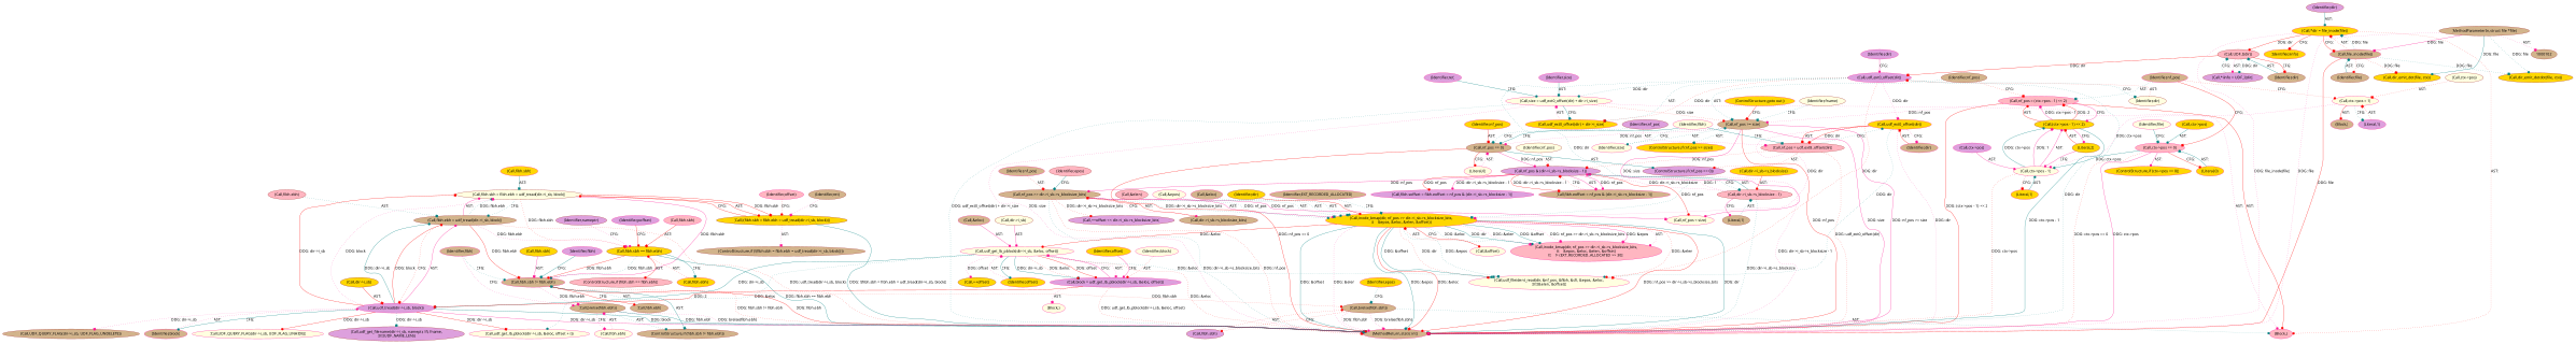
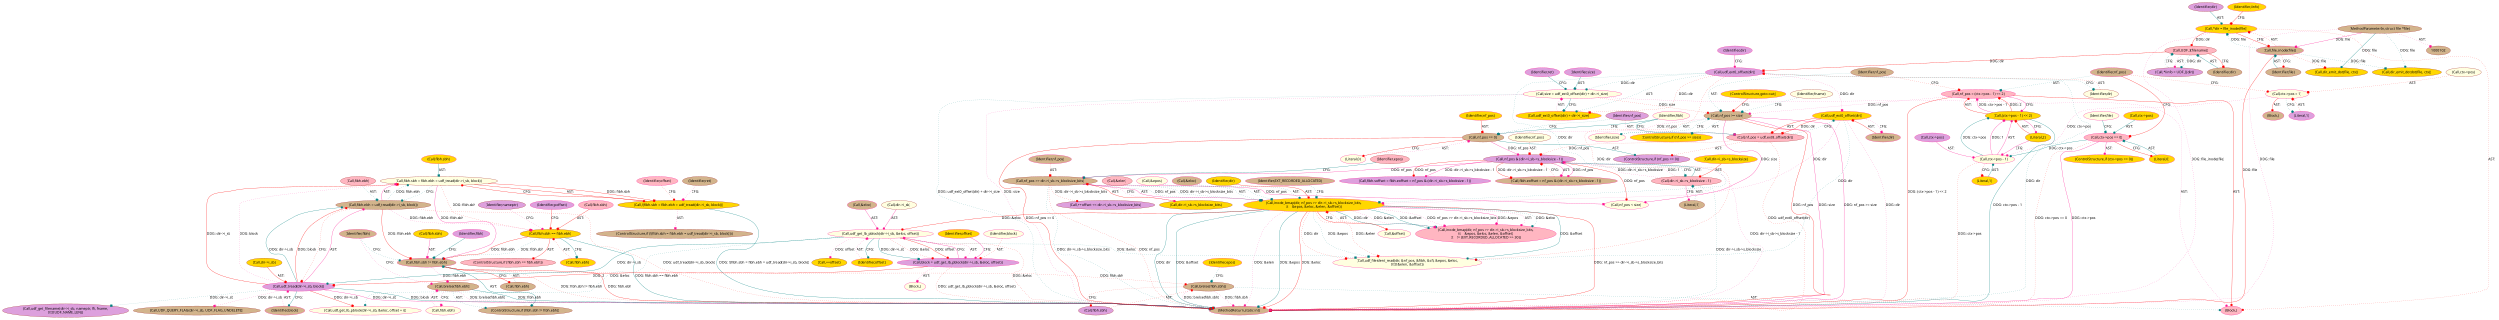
  digraph {
    fontname="Noto Sans"
    node [color=deeppink fillcolor=tan fontname="Noto Sans" style=filled]
    edge [arrowhead=box color=red fontname="Noto Sans" style=dotted]
    n1 [color=brown fillcolor=lightyellow label="(Call,fibh.sbh = fibh.ebh = udf_tread(dir->i_sb, block))"]
    n2 [color=brown label="(Call,fibh.ebh = udf_tread(dir->i_sb, block))"]
    n3 [color=brown fillcolor=gold label="(Call,!(fibh.sbh = fibh.ebh = udf_tread(dir->i_sb, block)))"]
    n4 [color=brown fillcolor=gold label="(Call,fibh.sbh == fibh.ebh)"]
    n5 [label="(Call,fibh.sbh != fibh.ebh)"]
    n6 [fillcolor=plum label="(Call,udf_tread(dir->i_sb, block))"]
    n7 [label="(MethodReturn,static int)"]
    n8 [color=brown label="(ControlStructure,if (!(fibh.sbh = fibh.ebh = udf_tread(dir->i_sb, block))))"]
    n9 [fillcolor=gold label="(Call,fibh.ebh)"]
    n10 [color=brown fillcolor=lightpink label="(ControlStructure,if (fibh.sbh == fibh.ebh))"]
    n11 [color=brown label="(Call,brelse(fibh.ebh))"]
    n12 [color=brown label="(Call,brelse(fibh.sbh))"]
    n13 [color=brown label="(Call,fibh.ebh)"]
    n14 [color=brown label="(ControlStructure,if (fibh.sbh != fibh.ebh))"]
-   n15 [fillcolor=lightyellow label="(Call,UDF_QUERY_FLAG(dir->i_sb, UDF_FLAG_UNHIDE))"]
    n16 [color=brown fillcolor=plum label="(Call,udf_get_filename(dir->i_sb, nameptr, lfi, fname,\n\t\t\t\t\tUDF_NAME_LEN))"]
    n17 [color=brown label="(Call,UDF_QUERY_FLAG(dir->i_sb, UDF_FLAG_UNDELETE))"]
    n18 [fillcolor=lightyellow label="(Call,udf_get_lb_pblock(dir->i_sb, &eloc, offset + i))"]
    n19 [label="(Identifier,block)"]
    n20 [fillcolor=lightyellow label="(Call,udf_get_lb_pblock(dir->i_sb, &eloc, offset))"]
    n21 [fillcolor=plum label="(Call,block = udf_get_lb_pblock(dir->i_sb, &eloc, offset))"]
    n22 [color=brown fillcolor=gold label="(Call,++offset)"]
    n23 [fillcolor=gold label="(Identifier,offset)"]
    n24 [fillcolor=lightyellow label="(Call,udf_fileident_read(dir, &nf_pos, &fibh, &cfi, &epos, &eloc,\n\t\t\t\t\t&elen, &offset))"]
    n25 [fillcolor=lightyellow label="(Block,)"]
    n26 [fillcolor=gold label="(Call,inode_bmap(dir, nf_pos >> dir->i_sb->s_blocksize_bits,\n\t\t    &epos, &eloc, &elen, &offset))"]
    n27 [fillcolor=lightyellow label="(Call,&offset)"]
    n28 [fillcolor=lightpink label="(Call,inode_bmap(dir, nf_pos >> dir->i_sb->s_blocksize_bits,\n\t\t    &epos, &eloc, &elen, &offset)\n\t\t    != (EXT_RECORDED_ALLOCATED >> 30))"]
    n29 [fillcolor=gold label="(Call,udf_ext0_offset(dir))"]
    n30 [color=brown fillcolor=lightpink label="(Call,nf_pos = udf_ext8_offset(dir))"]
    n31 [label="(Identifier,dir)"]
    n32 [color=brown fillcolor=plum label="(Call,nf_pos & (dir->i_sb->s_blocksize - 1))"]
    n33 [color=brown fillcolor=plum label="(ControlStructure,if (nf_pos == 0))"]
    n34 [fillcolor=plum label="(Call,udf_ext0_offset(dir))"]
    n35 [fillcolor=lightyellow label="(Call,size = udf_ext0_offset(dir) + dir->i_size)"]
    n36 [color=brown fillcolor=lightyellow label="(Identifier,dir)"]
    n37 [fillcolor=gold label="(Call,udf_ext0_offset(dir) + dir->i_size)"]
    n38 [fillcolor=lightpink label="(Block,)"]
    n39 [color=brown label="(Call,nf_pos >= size)"]
-   n40 [color=brown fillcolor=lightpink label="(Call,UDF_I(dir))"]
+   n40 [color=brown fillcolor=lightpink label="(Call,UDF_I(filename))"]
    n41 [color=brown label="(Identifier,dir)"]
    n42 [color=brown fillcolor=plum label="(Call,*iinfo = UDF_I(dir))"]
    n43 [fillcolor=gold label="(Call,*dir = file_inode(file))"]
    n44 [label="(Call,file_inode(file))"]
    n45 [color=brown fillcolor=gold label="(Call,dir_emit_dot(file, ctx))"]
    n46 [color=brown label="(Identifier,file)"]
    n47 [color=brown fillcolor=gold label="(Call,dir_emit_dotdot(file, ctx))"]
    n48 [color=brown label="(MethodParameterIn,struct file *file)"]
    1000102 [color=brown]
    n50 [color=brown label="(Call,nf_pos >> dir->i_sb->s_blocksize_bits)"]
-   n51 [color=brown label="(Call,dir->i_sb->s_blocksize_bits)"]
+   n51 [color=brown fillcolor=gold label="(Call,dir->i_sb->s_blocksize_bits)"]
    n52 [fillcolor=lightyellow label="(Call,nf_pos < size)"]
    n53 [color=brown fillcolor=plum label="(Call,++offset << dir->i_sb->s_blocksize_bits)"]
    n54 [color=brown fillcolor=lightpink label="(Call,dir->i_sb->s_blocksize - 1)"]
    n55 [fillcolor=plum label="(Call,fibh.soffset = fibh.eoffset = nf_pos & (dir->i_sb->s_blocksize - 1))"]
    n56 [label="(Call,fibh.eoffset = nf_pos & (dir->i_sb->s_blocksize - 1))"]
    n57 [color=brown label="(Literal,1)"]
    n58 [color=brown label="(Call,nf_pos == 0)"]
    n59 [fillcolor=lightyellow label="(Literal,0)"]
    n60 [fillcolor=lightyellow label="(Identifier,size)"]
    n61 [fillcolor=gold label="(ControlStructure,if (nf_pos >= size))"]
    n62 [fillcolor=lightpink label="(Call,nf_pos = (ctx->pos - 1) << 2)"]
    n63 [color=brown fillcolor=gold label="(Call,(ctx->pos - 1) << 2)"]
    n64 [color=brown fillcolor=gold label="(Literal,2)"]
    n65 [fillcolor=lightyellow label="(Call,ctx->pos - 1)"]
    n66 [fillcolor=gold label="(Literal,1)"]
    n67 [fillcolor=lightpink label="(Call,ctx->pos == 0)"]
    n68 [fillcolor=gold label="(Literal,0)"]
    n69 [fillcolor=gold label="(ControlStructure,if (ctx->pos == 0))"]
    n70 [fillcolor=lightyellow label="(Call,ctx->pos = 1)"]
    n71 [label="(Block,)"]
    n72 [fillcolor=plum label="(Literal,1)"]
    n73 [fillcolor=lightyellow label="(Call,fibh.ebh)"]
    n74 [color=brown fillcolor=plum label="(Call,fibh.sbh)"]
    n75 [fillcolor=lightyellow label="(Identifier,block)"]
    n76 [fillcolor=lightyellow label="(Identifier,file)"]
    n77 [color=brown fillcolor=lightpink label="(Call,&elen)"]
    n78 [color=brown fillcolor=plum label="(Identifier,nameptr)"]
    n79 [fillcolor=lightyellow label="(Identifier,fibh)"]
    n80 [fillcolor=plum label="(Identifier,size)"]
    n81 [color=brown fillcolor=gold label="(Call,fibh.sbh)"]
    n82 [color=brown fillcolor=gold label="(Call,dir->i_sb)"]
    n83 [fillcolor=gold label="(ControlStructure,goto out;)"]
    n84 [fillcolor=lightyellow label="(Call,&epos)"]
    n85 [fillcolor=plum label="(Call,ctx->pos)"]
    n86 [fillcolor=gold label="(Call,dir->i_sb->s_blocksize)"]
    n87 [fillcolor=plum label="(Identifier,poffset)"]
    n88 [fillcolor=plum label="(Identifier,dir)"]
    n89 [fillcolor=gold label="(Identifier,epos)"]
    n90 [fillcolor=plum label="(Identifier,ret)"]
    n91 [color=brown fillcolor=lightyellow label="(Identifier,fname)"]
    n92 [color=brown label="(Identifier,nf_pos)"]
    n93 [label="(Call,&eloc)"]
    n94 [color=brown fillcolor=lightyellow label="(Call,dir->i_sb)"]
    n95 [label="(Identifier,nf_pos)"]
    n96 [color=brown fillcolor=plum label="(Identifier,dir)"]
    n97 [label="(Call,&eloc)"]
    n98 [label="(Identifier,nf_pos)"]
    n99 [fillcolor=gold label="(Call,ctx->pos)"]
    n100 [fillcolor=lightpink label="(Call,fibh.sbh)"]
    n101 [color=brown fillcolor=gold label="(Identifier,dir)"]
    n102 [fillcolor=plum label="(Identifier,fibh)"]
    n103 [fillcolor=gold label="(Identifier,offset)"]
    n104 [label="(Identifier,EXT_RECORDED_ALLOCATED)"]
    n105 [fillcolor=lightpink label="(Identifier,offset)"]
    n106 [color=brown fillcolor=lightpink label="(Call,fibh.ebh)"]
    n107 [color=brown fillcolor=lightyellow label="(Identifier,nf_pos)"]
    n108 [color=brown fillcolor=lightpink label="(Identifier,epos)"]
    n109 [color=brown fillcolor=lightyellow label="(Call,ctx->pos)"]
    n110 [fillcolor=gold label="(Identifier,nf_pos)"]
    n111 [color=brown label="(Identifier,ret)"]
    n112 [fillcolor=gold label="(Identifier,iinfo)"]
    n113 [fillcolor=gold label="(Call,fibh.sbh)"]
    n114 [color=brown fillcolor=plum label="(Identifier,nf_pos)"]
    n115 [label="(Identifier,fibh)"]
    n1 -> n2 [arrowhead=dot color=teal label="CFG: "]
    n1 -> n3 [arrowhead=dot label="AST: " style=solid]
    n1 -> n3 [label="DDG: fibh.sbh" style=solid]
    n1 -> n4 [label="DDG: fibh.sbh"]
    n1 -> n5 [arrowhead=dot color=deeppink label="DDG: fibh.sbh" style=solid]
    n2 -> n1 [arrowhead=dot color=deeppink label="AST: " style=solid]
    n2 -> n1 [arrowhead=dot color=teal label="DDG: fibh.ebh"]
    n2 -> n4 [color=deeppink label="DDG: fibh.ebh"]
    n2 -> n5 [label="DDG: fibh.ebh" style=solid]
    n2 -> n6 [label="CFG: "]
    n2 -> n7 [arrowhead=dot label="DDG: udf_tread(dir->i_sb, block)"]
    n3 -> n1 [arrowhead=dot label="CFG: " style=solid]
    n3 -> n7 [arrowhead=dot color=teal label="DDG: !(fibh.sbh = fibh.ebh = udf_tread(dir->i_sb, block))" style=solid]
    n3 -> n8 [color=deeppink label="AST: "]
    n4 -> n5 [arrowhead=dot color=teal label="DDG: fibh.sbh"]
    n4 -> n5 [arrowhead=dot label="DDG: fibh.ebh" style=solid]
    n4 -> n7 [arrowhead=dot color=teal label="DDG: fibh.sbh == fibh.ebh" style=solid]
    n4 -> n9 [color=teal label="CFG: " style=solid]
    n4 -> n10 [arrowhead=dot label="AST: " style=solid]
    n5 -> n7 [arrowhead=dot label="DDG: fibh.ebh" style=solid]
    n5 -> n7 [arrowhead=dot label="DDG: fibh.sbh != fibh.ebh"]
    n5 -> n11 [color=deeppink label="DDG: fibh.ebh"]
    n5 -> n12 [arrowhead=dot label="DDG: fibh.sbh"]
    n5 -> n13 [arrowhead=dot label="CFG: " style=solid]
    n5 -> n14 [color=teal label="AST: " style=solid]
    n6 -> n1 [label="DDG: dir->i_sb" style=solid]
    n6 -> n1 [color=deeppink label="DDG: block"]
    n6 -> n2 [arrowhead=dot color=deeppink label="AST: " style=solid]
    n6 -> n2 [arrowhead=dot color=teal label="DDG: dir->i_sb" style=solid]
    n6 -> n2 [arrowhead=dot label="DDG: block" style=solid]
    n6 -> n7 [arrowhead=dot color=teal label="DDG: block" style=solid]
    n6 -> n7 [arrowhead=dot color=deeppink label="DDG: dir->i_sb" style=solid]
-   n6 -> n15 [arrowhead=dot label="DDG: dir->i_sb" style=solid]
    n6 -> n16 [color=teal label="DDG: dir->i_sb"]
    n6 -> n17 [color=deeppink label="DDG: dir->i_sb"]
    n6 -> n18 [label="DDG: dir->i_sb" style=solid]
    n6 -> n19 [arrowhead=dot color=teal label="CFG: " style=solid]
    n9 -> n4 [arrowhead=dot label="AST: "]
    n11 -> n7 [color=deeppink label="DDG: brelse(fibh.ebh)"]
    n11 -> n7 [color=teal label="DDG: fibh.ebh" style=solid]
    n11 -> n14 [arrowhead=dot color=teal label="AST: "]
    n11 -> n73 [color=deeppink label="CFG: "]
    n12 -> n7 [arrowhead=dot color=deeppink label="DDG: fibh.sbh"]
    n12 -> n7 [color=deeppink label="DDG: brelse(fibh.sbh)"]
    n12 -> n38 [arrowhead=dot color=teal label="AST: "]
    n12 -> n74 [arrowhead=dot label="CFG: "]
    n13 -> n5 [color=teal label="AST: "]
    n19 -> n6 [arrowhead=dot color=deeppink label="AST: "]
    n20 -> n6 [arrowhead=dot color=teal label="DDG: dir->i_sb" style=solid]
    n20 -> n7 [arrowhead=dot label="DDG: &eloc"]
    n20 -> n18 [arrowhead=dot color=teal label="DDG: &eloc"]
    n20 -> n21 [arrowhead=dot color=deeppink label="AST: "]
    n20 -> n21 [color=teal label="DDG: dir->i_sb" style=solid]
    n20 -> n21 [arrowhead=dot label="DDG: &eloc"]
    n20 -> n21 [arrowhead=dot label="DDG: offset" style=solid]
    n20 -> n22 [arrowhead=dot color=deeppink label="DDG: offset"]
    n20 -> n23 [arrowhead=dot color=teal label="CFG: " style=solid]
    n20 -> n24 [color=teal label="DDG: &eloc"]
    n21 -> n6 [label="DDG: 2" style=solid]
    n21 -> n7 [label="DDG: udf_get_lb_pblock(dir->i_sb, &eloc, offset)"]
    n21 -> n20 [color=deeppink label="CFG: " style=solid]
    n21 -> n25 [color=deeppink label="AST: "]
    n23 -> n20 [color=deeppink label="AST: "]
    n26 -> n7 [label="DDG: &eloc" style=solid]
    n26 -> n7 [arrowhead=dot label="DDG: nf_pos >> dir->i_sb->s_blocksize_bits" style=solid]
    n26 -> n7 [color=teal label="DDG: dir" style=solid]
    n26 -> n7 [color=teal label="DDG: &offset" style=solid]
    n26 -> n7 [arrowhead=dot color=deeppink label="DDG: &elen"]
    n26 -> n7 [color=teal label="DDG: &epos" style=solid]
    n26 -> n20 [arrowhead=dot label="DDG: &eloc" style=solid]
    n26 -> n24 [label="DDG: dir"]
    n26 -> n24 [color=teal label="DDG: &epos"]
    n26 -> n24 [label="DDG: &elen"]
    n26 -> n24 [arrowhead=dot color=teal label="DDG: &offset" style=solid]
    n26 -> n27 [arrowhead=dot label="CFG: " style=solid]
    n26 -> n28 [arrowhead=dot color=deeppink label="AST: "]
    n26 -> n28 [arrowhead=dot color=teal label="DDG: &eloc"]
    n26 -> n28 [color=teal label="DDG: dir" style=solid]
    n26 -> n28 [color=deeppink label="DDG: &elen"]
    n26 -> n28 [arrowhead=dot color=teal label="DDG: &offset" style=solid]
    n26 -> n28 [color=deeppink label="DDG: nf_pos >> dir->i_sb->s_blocksize_bits"]
    n26 -> n28 [color=deeppink label="DDG: &epos" style=solid]
    n27 -> n26 [label="AST: "]
    n29 -> n7 [color=deeppink label="DDG: dir"]
    n29 -> n24 [arrowhead=dot color=teal label="DDG: dir"]
    n29 -> n26 [color=deeppink label="DDG: dir"]
    n29 -> n30 [label="AST: " style=solid]
    n29 -> n30 [label="DDG: dir" style=solid]
    n29 -> n31 [color=deeppink label="CFG: "]
    n30 -> n7 [label="DDG: udf_ext0_offset(dir)"]
    n30 -> n29 [arrowhead=dot color=teal label="CFG: "]
    n30 -> n32 [label="DDG: nf_pos"]
    n30 -> n33 [arrowhead=dot label="AST: "]
    n31 -> n29 [label="AST: " style=solid]
    n32 -> n7 [arrowhead=dot color=deeppink label="DDG: dir->i_sb->s_blocksize - 1"]
    n32 -> n50 [arrowhead=dot color=deeppink label="DDG: nf_pos" style=solid]
    n32 -> n52 [arrowhead=dot label="DDG: nf_pos" style=solid]
    n32 -> n54 [color=teal label="CFG: "]
    n32 -> n55 [arrowhead=dot label="DDG: nf_pos" style=solid]
    n32 -> n55 [arrowhead=dot color=deeppink label="DDG: dir->i_sb->s_blocksize - 1" style=solid]
    n32 -> n56 [color=deeppink label="AST: " style=solid]
    n32 -> n56 [arrowhead=dot color=deeppink label="DDG: nf_pos" style=solid]
    n32 -> n56 [label="DDG: dir->i_sb->s_blocksize - 1" style=solid]
    n34 -> n7 [color=teal label="DDG: dir"]
    n34 -> n24 [arrowhead=dot label="DDG: dir"]
    n34 -> n26 [color=teal label="DDG: dir"]
    n34 -> n29 [color=deeppink label="DDG: dir"]
    n34 -> n35 [arrowhead=dot color=teal label="DDG: dir"]
    n34 -> n36 [color=teal label="CFG: "]
    n34 -> n37 [arrowhead=dot color=teal label="AST: "]
    n34 -> n37 [label="DDG: dir"]
    n35 -> n7 [color=deeppink label="DDG: size"]
    n35 -> n7 [color=teal label="DDG: udf_ext0_offset(dir) + dir->i_size"]
    n35 -> n37 [color=teal label="CFG: " style=solid]
    n35 -> n38 [arrowhead=dot color=deeppink label="AST: "]
    n35 -> n39 [arrowhead=dot label="DDG: size"]
    n36 -> n34 [label="AST: "]
    n37 -> n35 [color=deeppink label="AST: "]
    n39 -> n7 [label="DDG: nf_pos" style=solid]
    n39 -> n7 [arrowhead=dot color=deeppink label="DDG: size" style=solid]
    n39 -> n7 [color=deeppink label="DDG: nf_pos >= size" style=solid]
    n39 -> n52 [arrowhead=dot color=deeppink label="DDG: size" style=solid]
    n39 -> n58 [arrowhead=dot color=deeppink label="DDG: nf_pos"]
    n39 -> n60 [arrowhead=dot color=teal label="CFG: "]
    n39 -> n61 [color=teal label="AST: "]
    n40 -> n34 [label="DDG: dir" style=solid]
    n40 -> n41 [label="CFG: " style=solid]
    n40 -> n42 [arrowhead=dot color=deeppink label="AST: "]
    n40 -> n42 [arrowhead=dot color=teal label="DDG: dir"]
    n41 -> n40 [color=teal label="AST: " style=solid]
    n42 -> n40 [color=teal label="CFG: "]
    n43 -> n7 [color=deeppink label="DDG: file_inode(file)"]
    n43 -> n38 [arrowhead=dot label="AST: "]
    n43 -> n40 [arrowhead=dot label="DDG: dir" style=solid]
    n43 -> n44 [label="CFG: " style=solid]
    n44 -> n7 [label="DDG: file" style=solid]
    n44 -> n43 [label="AST: "]
    n44 -> n43 [color=teal label="DDG: file"]
    n44 -> n45 [label="DDG: file"]
    n44 -> n46 [arrowhead=dot label="CFG: "]
    n44 -> n47 [color=teal label="DDG: file"]
    n46 -> n44 [color=teal label="AST: " style=solid]
    n48 -> n7 [color=deeppink label="DDG: file"]
    n48 -> n44 [color=deeppink label="DDG: file" style=solid]
    n48 -> n45 [arrowhead=dot color=teal label="DDG: file" style=solid]
    n48 -> n47 [arrowhead=dot color=teal label="DDG: file"]
    n48 -> 1000102 [color=deeppink label="AST: "]
    n50 -> n7 [label="DDG: nf_pos"]
    n50 -> n7 [arrowhead=dot color=teal label="DDG: dir->i_sb->s_blocksize_bits"]
    n50 -> n26 [arrowhead=dot color=deeppink label="AST: " style=solid]
    n50 -> n26 [arrowhead=dot color=teal label="DDG: nf_pos"]
    n50 -> n26 [color=teal label="DDG: dir->i_sb->s_blocksize_bits"]
    n50 -> n51 [arrowhead=dot color=deeppink label="CFG: "]
    n50 -> n52 [color=deeppink label="DDG: nf_pos" style=solid]
    n50 -> n53 [arrowhead=dot label="DDG: dir->i_sb->s_blocksize_bits"]
    n51 -> n50 [label="AST: " style=solid]
    n54 -> n7 [arrowhead=dot color=teal label="DDG: dir->i_sb->s_blocksize"]
    n54 -> n32 [color=teal label="AST: " style=solid]
    n54 -> n32 [color=deeppink label="DDG: dir->i_sb->s_blocksize"]
    n54 -> n32 [arrowhead=dot color=deeppink label="DDG: 1"]
    n54 -> n57 [arrowhead=dot color=deeppink label="CFG: " style=solid]
    n56 -> n32 [label="CFG: "]
    n57 -> n54 [color=teal label="AST: "]
    n58 -> n7 [arrowhead=dot label="DDG: nf_pos == 0" style=solid]
    n58 -> n32 [arrowhead=dot color=deeppink label="DDG: nf_pos" style=solid]
    n58 -> n33 [arrowhead=dot color=teal label="AST: " style=solid]
    n58 -> n59 [arrowhead=dot label="CFG: " style=solid]
    n59 -> n58 [color=deeppink label="AST: "]
    n60 -> n39 [arrowhead=dot color=teal label="AST: "]
    n62 -> n7 [label="DDG: (ctx->pos - 1) << 2" style=solid]
    n62 -> n38 [arrowhead=dot label="AST: " style=solid]
    n62 -> n39 [arrowhead=dot color=deeppink label="DDG: nf_pos"]
    n62 -> n63 [arrowhead=dot color=deeppink label="CFG: " style=solid]
    n63 -> n7 [color=teal label="DDG: ctx->pos - 1" style=solid]
    n63 -> n62 [arrowhead=dot label="AST: " style=solid]
    n63 -> n62 [color=deeppink label="DDG: ctx->pos - 1" style=solid]
    n63 -> n62 [label="DDG: 2" style=solid]
    n63 -> n64 [arrowhead=dot color=deeppink label="CFG: " style=solid]
    n64 -> n63 [label="AST: " style=solid]
    n64 -> n65 [arrowhead=dot color=deeppink label="CFG: " style=solid]
    n65 -> n7 [label="DDG: ctx->pos"]
    n65 -> n63 [arrowhead=dot color=deeppink label="AST: " style=solid]
    n65 -> n63 [arrowhead=dot color=teal label="DDG: ctx->pos" style=solid]
    n65 -> n63 [color=deeppink label="DDG: 1" style=solid]
    n65 -> n66 [label="CFG: "]
    n66 -> n65 [arrowhead=dot color=teal label="AST: " style=solid]
    n67 -> n7 [arrowhead=dot label="DDG: ctx->pos == 0"]
    n67 -> n7 [color=deeppink label="DDG: ctx->pos" style=solid]
    n67 -> n65 [arrowhead=dot color=teal label="DDG: ctx->pos" style=solid]
    n67 -> n68 [arrowhead=dot label="CFG: " style=solid]
    n67 -> n69 [arrowhead=dot color=deeppink label="AST: " style=solid]
    n68 -> n67 [color=teal label="AST: " style=solid]
    n70 -> n65 [arrowhead=dot color=deeppink label="DDG: ctx->pos"]
    n70 -> n71 [arrowhead=dot label="AST: " style=solid]
    n70 -> n72 [color=teal label="CFG: "]
    n72 -> n70 [label="AST: "]
    n73 -> n11 [color=deeppink label="AST: "]
    n74 -> n12 [arrowhead=dot label="AST: "]
    n75 -> n21 [arrowhead=dot label="AST: "]
    n76 -> n67 [color=teal label="CFG: " style=solid]
    n77 -> n26 [arrowhead=dot color=teal label="AST: "]
    n78 -> n4 [arrowhead=dot color=deeppink label="CFG: "]
    n79 -> n30 [color=teal label="CFG: " style=solid]
    n79 -> n58 [arrowhead=dot color=teal label="CFG: " style=solid]
    n80 -> n35 [color=teal label="AST: " style=solid]
    n81 -> n5 [color=deeppink label="AST: " style=solid]
    n82 -> n6 [label="AST: " style=solid]
    n83 -> n39 [label="CFG: " style=solid]
    n84 -> n26 [color=teal label="AST: "]
    n85 -> n65 [arrowhead=dot color=deeppink label="AST: " style=solid]
    n86 -> n54 [arrowhead=dot label="AST: " style=solid]
    n87 -> n4 [arrowhead=dot label="CFG: " style=solid]
    n88 -> n34 [arrowhead=dot color=deeppink label="CFG: " style=solid]
    n89 -> n12 [color=teal label="CFG: "]
    n90 -> n35 [arrowhead=dot color=teal label="CFG: " style=solid]
    n91 -> n39 [color=teal label="CFG: "]
    n92 -> n39 [color=teal label="AST: "]
    n92 -> n62 [label="CFG: "]
    n93 -> n20 [arrowhead=dot color=deeppink label="AST: " style=solid]
    n94 -> n20 [arrowhead=dot color=deeppink label="AST: " style=solid]
    n95 -> n50 [label="AST: "]
    n96 -> n43 [arrowhead=dot color=teal label="AST: " style=solid]
    n97 -> n26 [arrowhead=dot color=teal label="AST: "]
    n98 -> n62 [color=teal label="AST: "]
    n98 -> n67 [label="CFG: " style=solid]
    n98 -> n70 [arrowhead=dot label="CFG: "]
    n99 -> n67 [arrowhead=dot color=teal label="AST: " style=solid]
    n100 -> n4 [label="AST: " style=solid]
    n101 -> n26 [arrowhead=dot label="AST: " style=solid]
    n102 -> n5 [color=teal label="CFG: " style=solid]
    n103 -> n21 [arrowhead=dot color=deeppink label="CFG: " style=solid]
    n104 -> n26 [color=teal label="CFG: "]
    n105 -> n3 [arrowhead=dot label="CFG: "]
    n106 -> n2 [color=teal label="AST: "]
    n107 -> n32 [label="AST: "]
    n108 -> n50 [color=teal label="CFG: " style=solid]
    n109 -> n70 [label="AST: "]
    n110 -> n58 [label="AST: " style=solid]
    n111 -> n3 [color=deeppink label="CFG: "]
-   n43 -> n112 [label="CFG: " style=solid]
+   n112 -> n43 [label="CFG: " style=solid]
    n113 -> n1 [color=teal label="AST: " style=solid]
    n114 -> n30 [color=deeppink label="AST: "]
    n114 -> n58 [color=teal label="CFG: "]
    n115 -> n5 [arrowhead=dot color=teal label="CFG: "]
    n115 -> n11 [arrowhead=dot color=deeppink label="CFG: "]
  }
